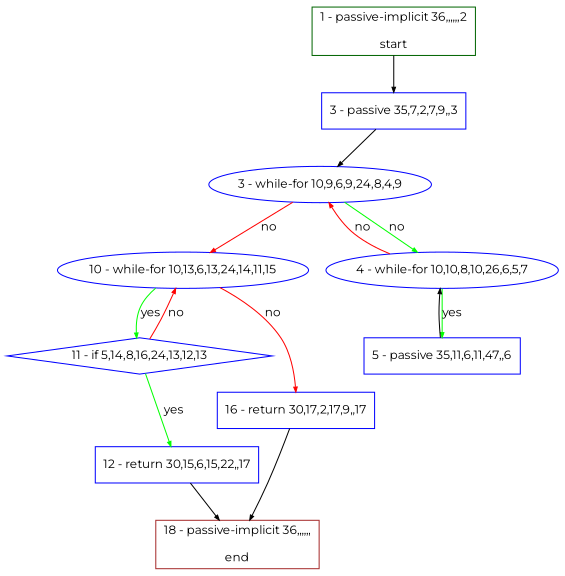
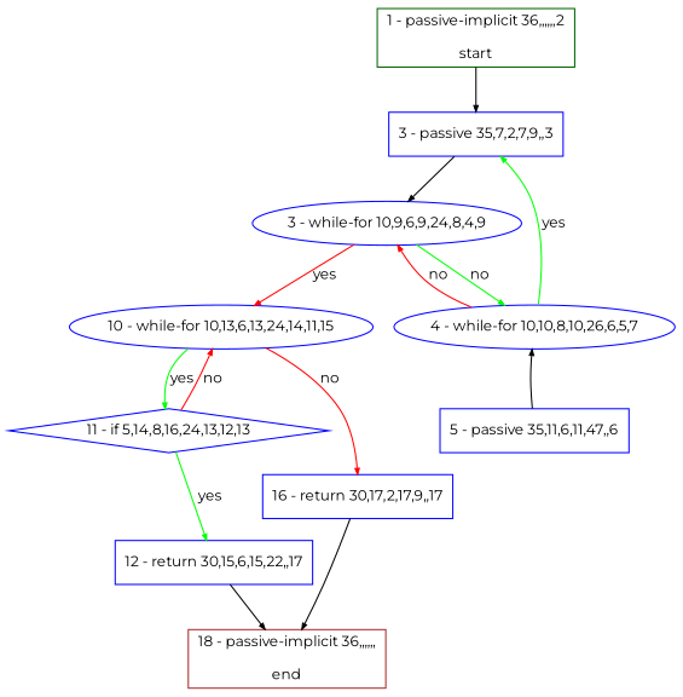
  digraph {
    bgcolor=white
    compound=true
    fillcolor="#FFFFCC"
    fontname=Montserrat
    fontsize=12
    pack=true
    packmode=clust
    style="rounded,filled"
    node [color="#0000ff" compound=true fillcolor="#ffffff" fixedsize=false fontname=Montserrat fontsize=12 node_initialized=no shape=box style=filled]
    edge [arrowhead=normal arrowsize=0.5 arrowtail=none color="#000000" compound=true dir=forward fontcolor=black fontname=Montserrat fontsize=12]
    n1 [label="3 - passive 35,7,2,7,9,,3"]
    n2 [label="3 - while-for 10,9,6,9,24,8,4,9" shape=oval]
    n3 [label="4 - while-for 10,10,8,10,26,6,5,7" shape=oval]
    n4 [label="10 - while-for 10,13,6,13,24,14,11,15" shape=oval]
    n5 [color="#006400" label="1 - passive-implicit 36,,,,,,2\n\nstart"]
    n6 [label="5 - passive 35,11,6,11,47,,6"]
    n7 [label="11 - if 5,14,8,16,24,13,12,13" shape=diamond]
    n8 [label="16 - return 30,17,2,17,9,,17"]
    n9 [label="12 - return 30,15,6,15,22,,17"]
    n10 [color="#a52a2a" label="18 - passive-implicit 36,,,,,,\n\nend"]
    n1 -> n2
    n2 -> n3 [color="#00ff00" label=no]
-   n2 -> n4 [color="#ff0000" label=no]
+   n2 -> n4 [color="#ff0000" label=yes]
    n3 -> n2 [color="#ff0000" label=no]
-   n3 -> n6 [color="#00ff00" label=yes]
+   n3 -> n1 [color="#00ff00" label=yes]
    n4 -> n7 [color="#00ff00" label=yes]
    n4 -> n8 [color="#ff0000" label=no]
    n5 -> n1
    n6 -> n3
    n7 -> n4 [color="#ff0000" label=no]
    n7 -> n9 [color="#00ff00" label=yes]
    n8 -> n10
    n9 -> n10
  }
